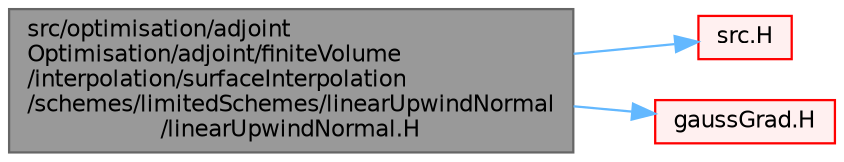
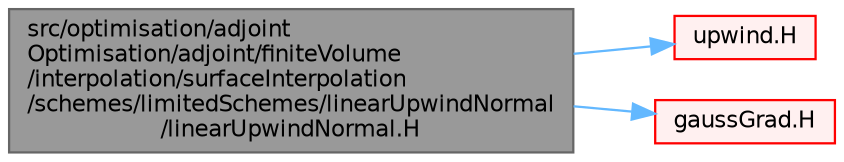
  digraph {
    rankdir=LR
    node [color=red fillcolor="#FFF0F0" fontname=Helvetica fontsize=10 shape=box style=filled]
    edge [color=steelblue1 fontname=Helvetica fontsize=10 labelfontname=Helvetica labelfontsize=10 style=solid]
    n1 [color=gray40 fillcolor=grey60 fontcolor=black height=0.2 label="src/optimisation/adjoint\lOptimisation/adjoint/finiteVolume\l/interpolation/surfaceInterpolation\l/schemes/limitedSchemes/linearUpwindNormal\l/linearUpwindNormal.H" width=0.4]
-   n2 [height=0.2 label="src.H" width=0.4]
+   n2 [height=0.2 label="upwind.H" width=0.4]
    n3 [height=0.2 label="gaussGrad.H" width=0.4]
    n1 -> n2
    n1 -> n3
  }
